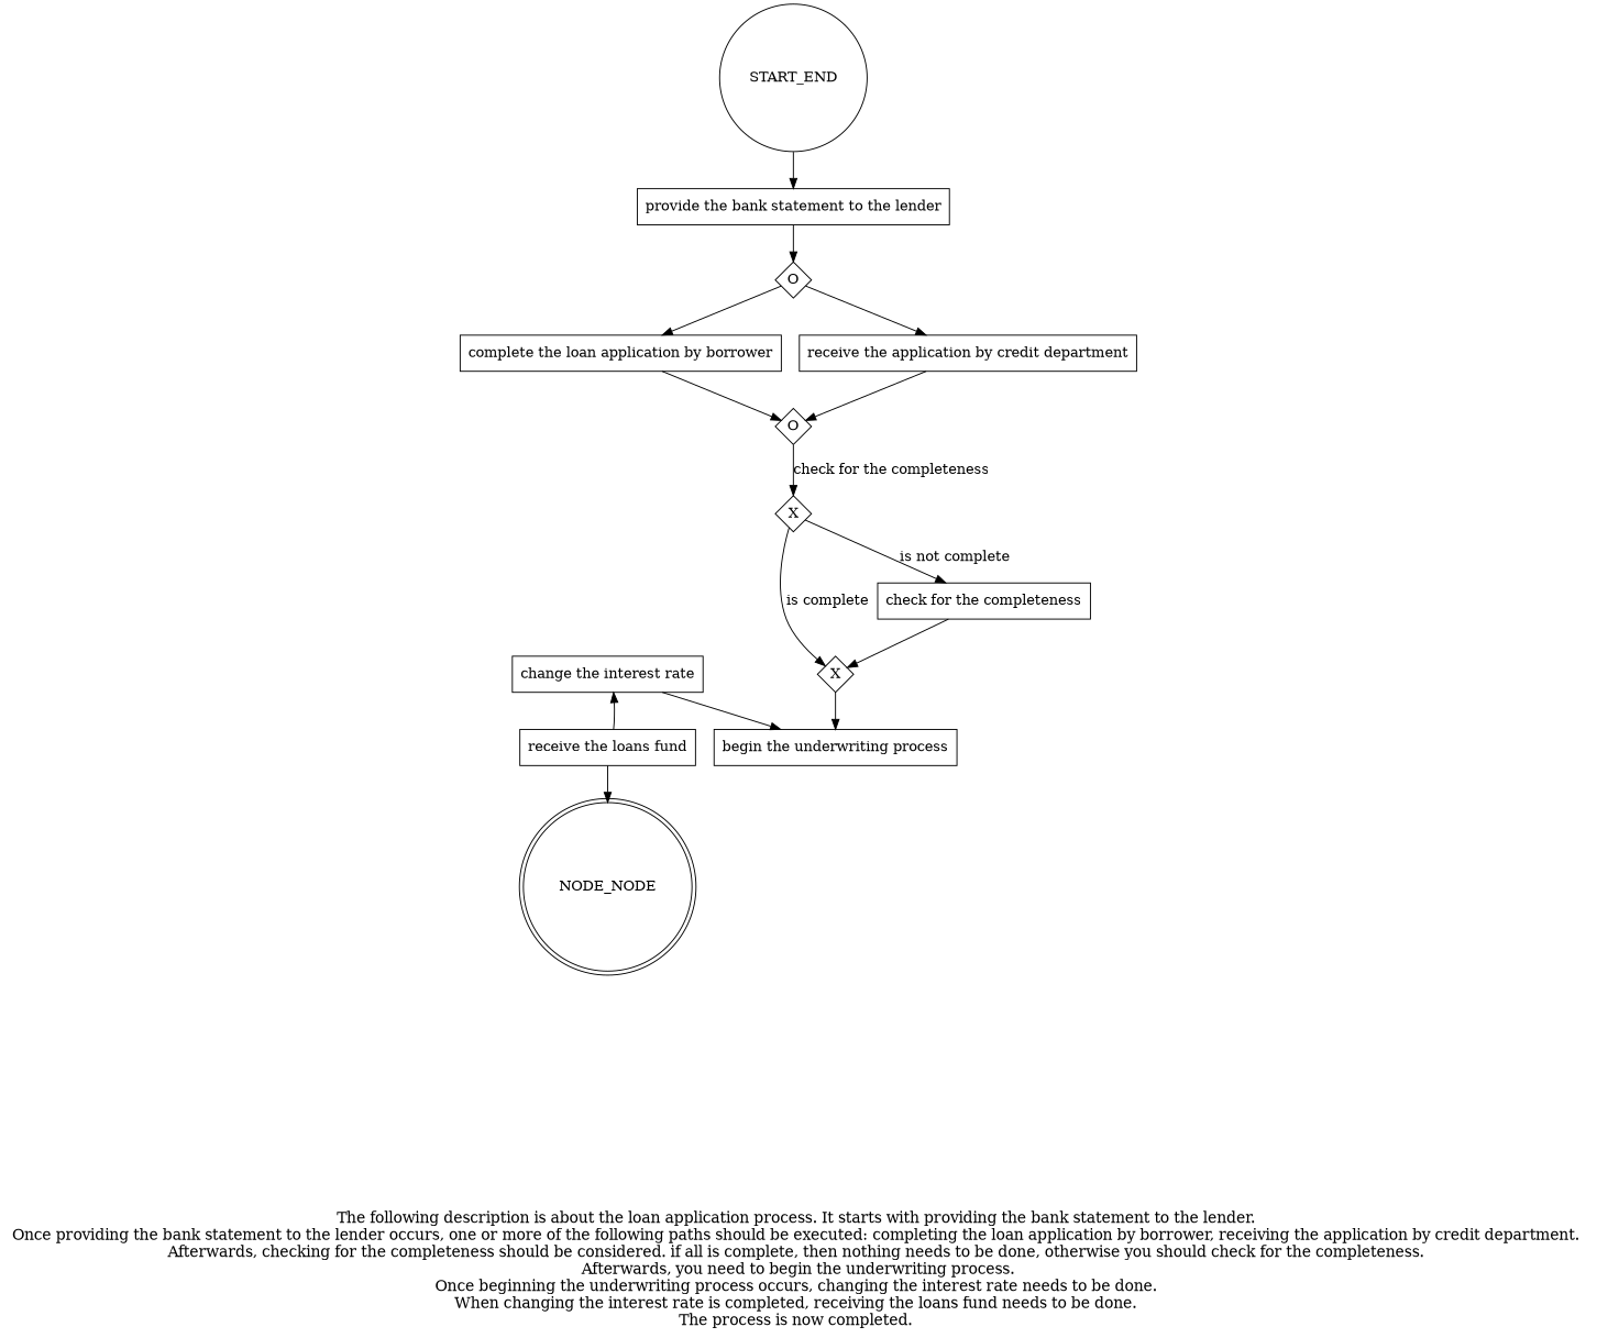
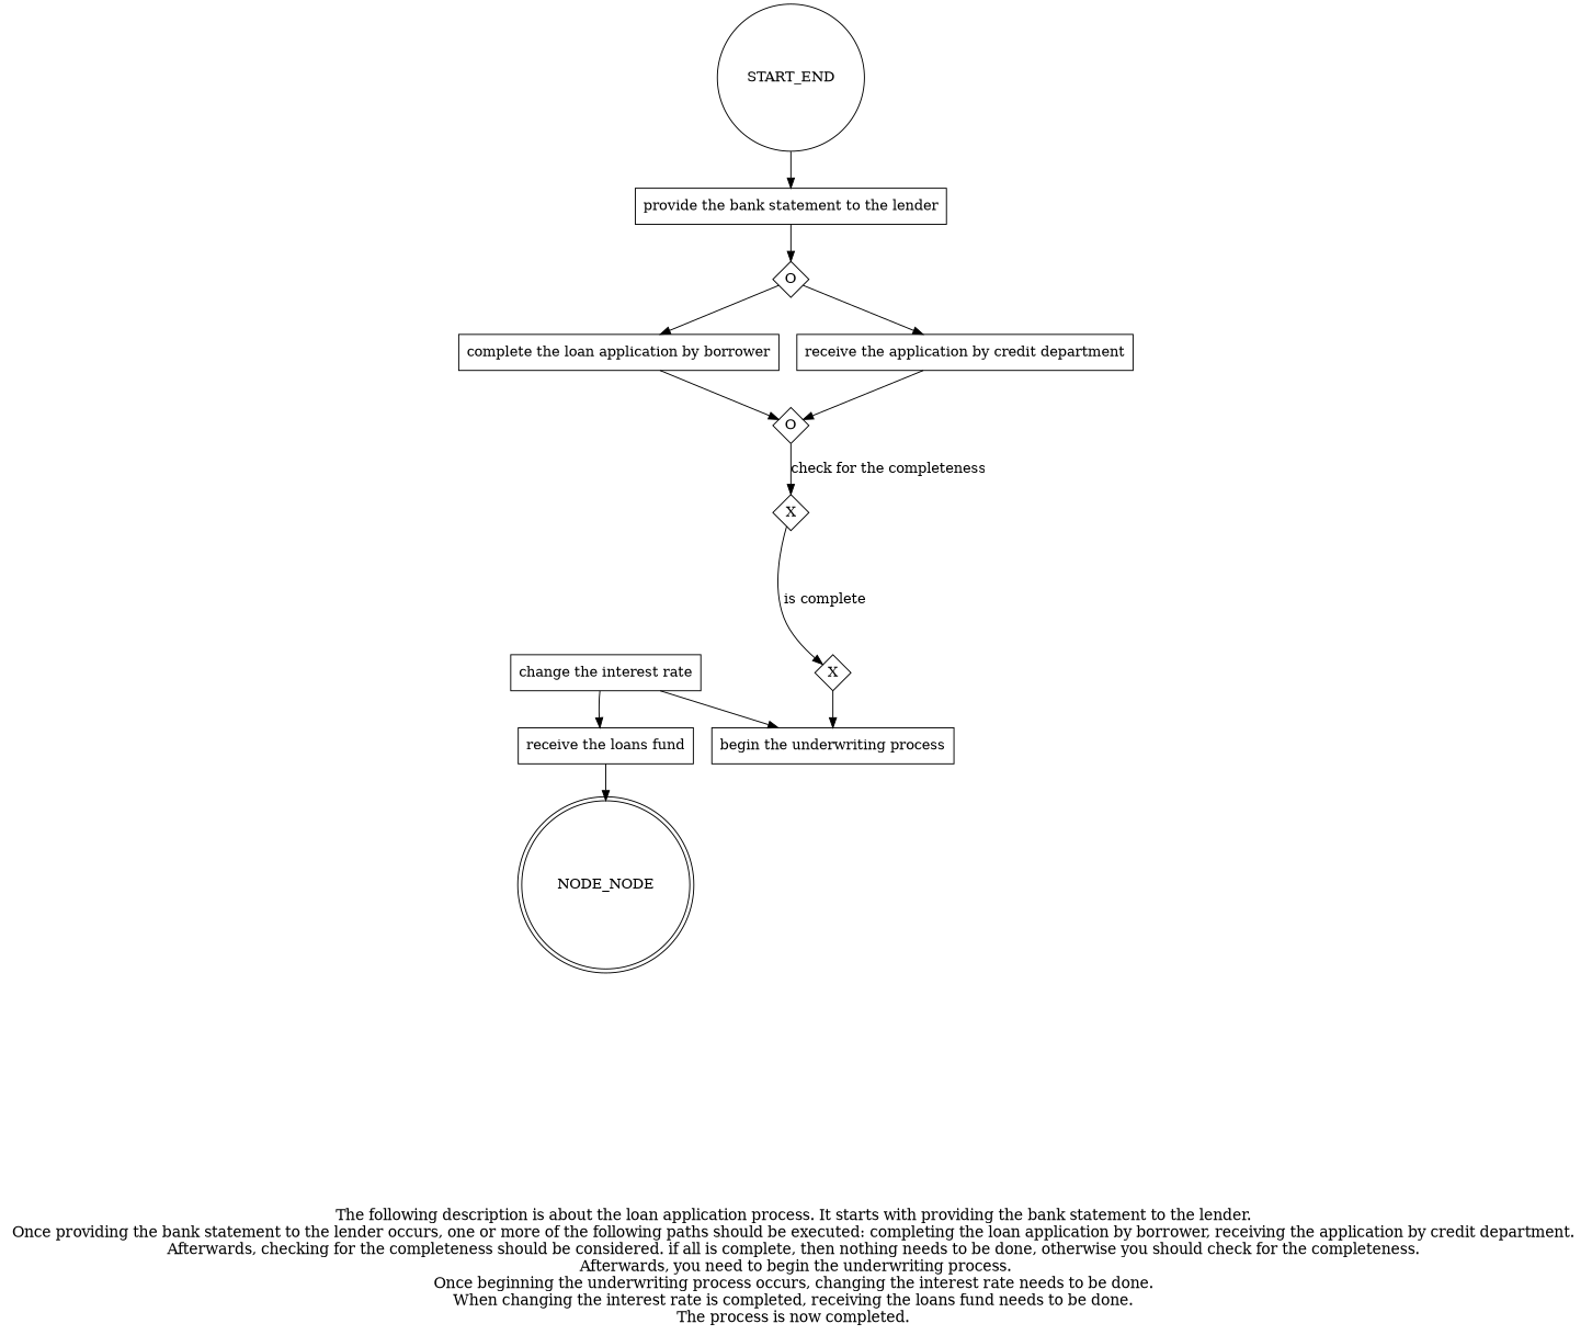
  digraph {
    fontsize=15
    label="\n\n\nThe following description is about the loan application process. It starts with providing the bank statement to the lender. \nOnce providing the bank statement to the lender occurs, one or more of the following paths should be executed: completing the loan application by borrower, receiving the application by credit department. \nAfterwards, checking for the completeness should be considered. if all is complete, then nothing needs to be done, otherwise you should check for the completeness. \nAfterwards, you need to begin the underwriting process.\nOnce beginning the underwriting process occurs, changing the interest rate needs to be done. \nWhen changing the interest rate is completed, receiving the loans fund needs to be done. \nThe process is now completed. \n"
    rankdir=TB
    node [shape=box]
    n1 [fixedsize=true label=X shape=diamond width=0.5]
    "provide the bank statement to the lender"
    n3 [fixedsize=true label=O shape=diamond width=0.5]
    "complete the loan application by borrower"
    "receive the application by credit department"
    n6 [fixedsize=true label=O shape=diamond width=0.5]
    n7 [fixedsize=true label=X shape=diamond width=0.5]
-   "check for the completeness"
    "begin the underwriting process"
    "change the interest rate"
    "receive the loans fund"
    n12 [label=NODE_NODE shape=doublecircle width=0.2]
    n13 [label=START_END shape=circle width=0.3]
    subgraph sub_1 {
      "provide the bank statement to the lender"
      n3
      "complete the loan application by borrower"
      "receive the application by credit department"
      n6
      n7
-     "check for the completeness"
      "begin the underwriting process"
      "change the interest rate"
      "receive the loans fund"
      subgraph sub_2 {
        color=white
        label="check for the completeness"
        n1
      }
    }
    n1 -> n7 [label="is complete"]
-   n1 -> "check for the completeness" [label="is not complete"]
    "provide the bank statement to the lender" -> n3
    n3 -> "complete the loan application by borrower"
    n3 -> "receive the application by credit department"
    "complete the loan application by borrower" -> n6
    "receive the application by credit department" -> n6
    n6 -> n1 [label="check for the completeness"]
    n7 -> "begin the underwriting process"
-   "check for the completeness" -> n7
    "change the interest rate" -> "begin the underwriting process"
-   "receive the loans fund" -> "change the interest rate"
+   "change the interest rate" -> "receive the loans fund"
    "receive the loans fund" -> n12
    n13 -> "provide the bank statement to the lender"
  }
